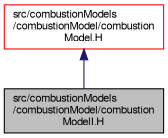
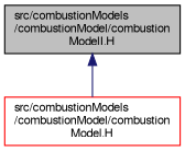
  digraph {
    node [fontname=FreeSans fontsize=10 shape=record]
    n1 [color=black fillcolor=grey75 fontcolor=black height=0.2 label="src/combustionModels\l/combustionModel/combustion\lModelI.H" style=filled width=0.4]
    n2 [color=red height=0.2 label="src/combustionModels\l/combustionModel/combustion\lModel.H" width=0.4]
-   n2 -> n1 [color=midnightblue dir=back fontname=FreeSans fontsize=10 labelfontname=FreeSans labelfontsize=10 style=solid]
+   n1 -> n2 [color=midnightblue dir=back fontname=FreeSans fontsize=10 labelfontname=FreeSans labelfontsize=10 style=solid]
  }
